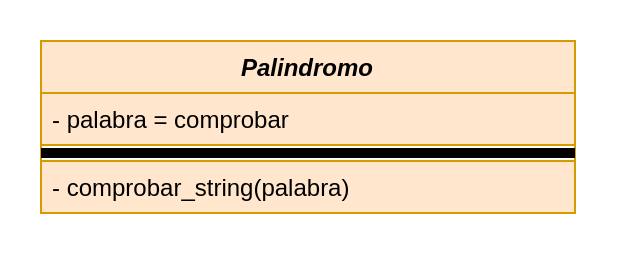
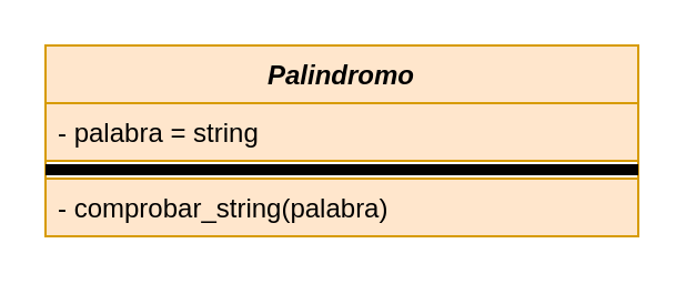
  <mxCell id="0" />
  <mxCell id="1" parent="0" />
  <mxCell id="2" value="Palindromo" style="swimlane;fontStyle=3;align=center;verticalAlign=top;childLayout=stackLayout;horizontal=1;startSize=26;horizontalStack=0;resizeParent=1;resizeParentMax=0;resizeLast=0;collapsible=1;marginBottom=0;fillColor=#ffe6cc;strokeColor=#d79b00;" parent="1" vertex="1"><mxGeometry x="20" y="20" width="267" height="86" as="geometry" /></mxCell>
- <mxCell id="3" value="- palabra = comprobar" style="text;strokeColor=#d79b00;fillColor=#ffe6cc;align=left;verticalAlign=top;spacingLeft=4;spacingRight=4;overflow=hidden;rotatable=0;points=[[0,0.5],[1,0.5]];portConstraint=eastwest;" parent="2" vertex="1"><mxGeometry y="26" width="267" height="26" as="geometry" /></mxCell>
+ <mxCell id="3" value="- palabra = string" style="text;strokeColor=#d79b00;fillColor=#ffe6cc;align=left;verticalAlign=top;spacingLeft=4;spacingRight=4;overflow=hidden;rotatable=0;points=[[0,0.5],[1,0.5]];portConstraint=eastwest;" parent="2" vertex="1"><mxGeometry y="26" width="267" height="26" as="geometry" /></mxCell>
  <mxCell id="4" value="" style="line;strokeWidth=5;fillColor=#ffe6cc;align=left;verticalAlign=middle;spacingTop=-1;spacingLeft=3;spacingRight=3;rotatable=0;labelPosition=right;points=[];portConstraint=eastwest;strokeColor=#030201;" parent="2" vertex="1"><mxGeometry y="52" width="267" height="8" as="geometry" /></mxCell>
  <mxCell id="5" value="- comprobar_string(palabra)" style="text;strokeColor=#d79b00;fillColor=#ffe6cc;align=left;verticalAlign=top;spacingLeft=4;spacingRight=4;overflow=hidden;rotatable=0;points=[[0,0.5],[1,0.5]];portConstraint=eastwest;" parent="2" vertex="1"><mxGeometry y="60" width="267" height="26" as="geometry" /></mxCell>
